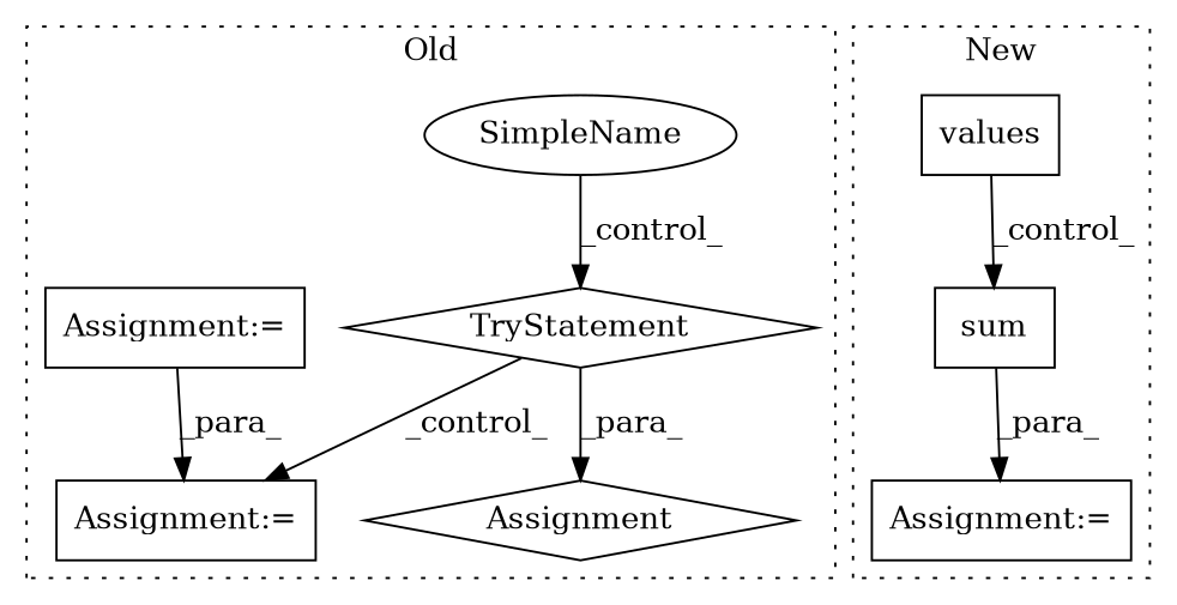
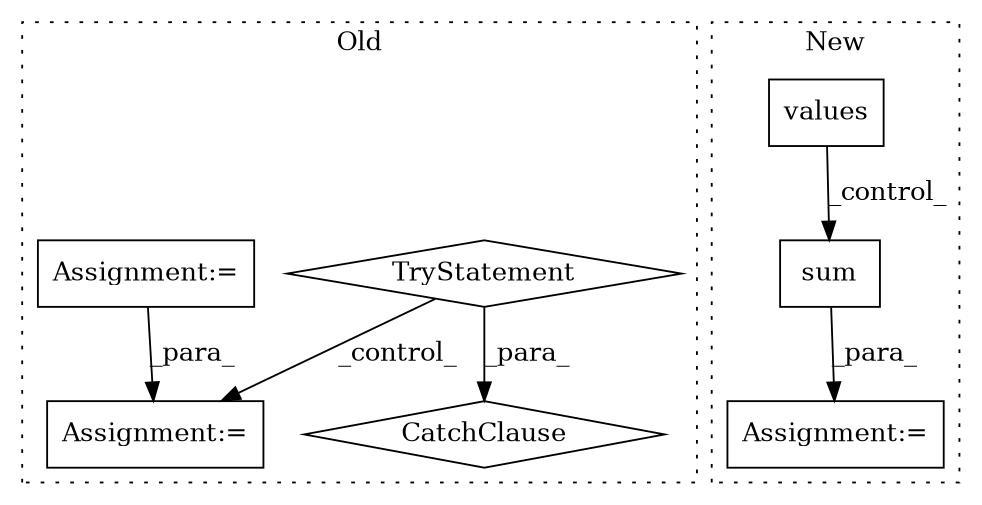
  digraph {
    node [a=7 l=1 shape=box]
    n1 [a=54 l=4 label=TryStatement s=4143 shape=diamond]
-   n2 [a=12 l="15,2" label=Assignment s="4195,4239" shape=diamond]
-   n3 [a=42 label=SimpleName shape=ellipse l=""]
+   n2 [a=12 l="15,2" label=CatchClause s="4195,4239" shape=diamond]
    n4 [label="Assignment:=" s=4163]
    n5 [label="Assignment:=" s=3999]
    n6 [a=32 l="4,1" label=sum s="3414,3445"]
    n7 [label="Assignment:=" s=3412]
    n8 [a=32 l=8 label=values s=3437]
    subgraph cluster_1 {
      label=Old
      style=dotted
      n1
      n2
-     n3
      n4
      n5
    }
    subgraph cluster_2 {
      label=New
      style=dotted
      n6
      n7
      n8
    }
    n1 -> n2 [label=_para_]
    n1 -> n4 [label=_control_]
-   n3 -> n1 [label=_control_]
    n5 -> n4 [label=_para_]
    n6 -> n7 [label=_para_]
    n8 -> n6 [label=_control_]
  }
